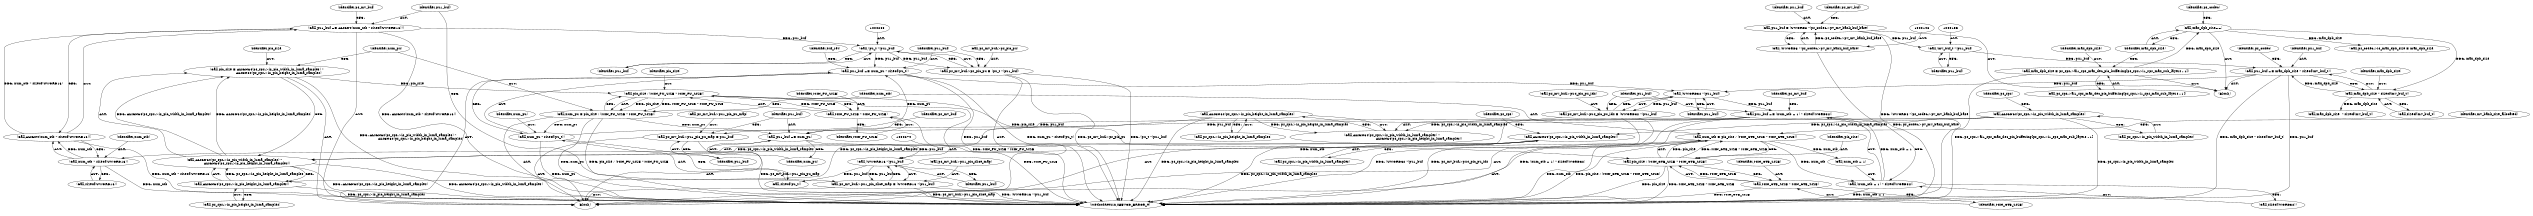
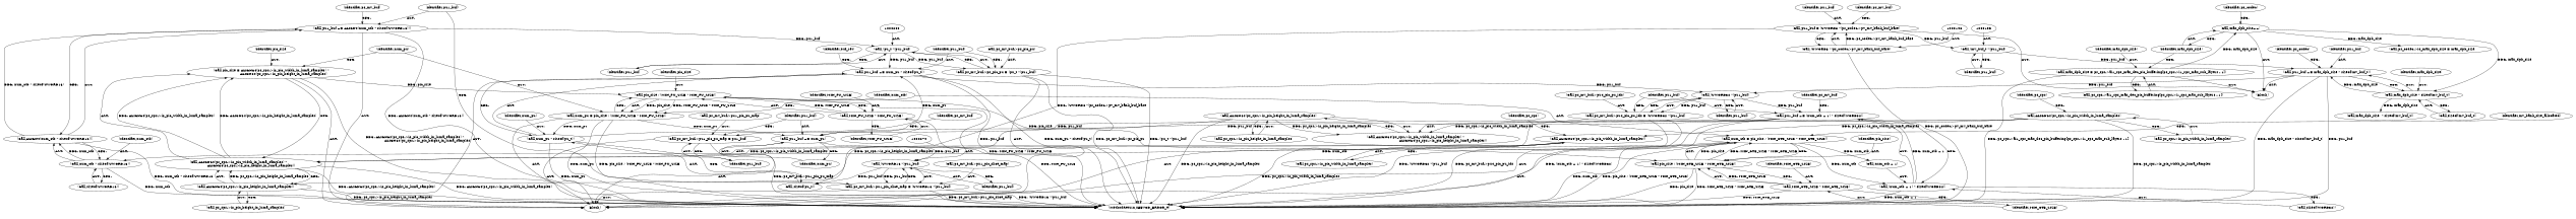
  digraph {
    fontname="DejaVu Serif"
    node [fontname="DejaVu Serif"]
    edge [fontname="DejaVu Serif"]
    n1 [label="(Call,pu1_buf += num_pu * sizeof(pu_t))"]
    n2 [label="(Call,num_pu * sizeof(pu_t))"]
    n3 [label="(Call,(UWORD32 *)pu1_buf)"]
    n4 [label="(MethodReturn,IHEVCD_ERROR_T)"]
    n5 [label="(Block,)"]
    n6 [label="(Call,sizeof(pu_t))"]
    n7 [label="(Call,pu1_buf += (num_ctb + 1) * sizeof(WORD32))"]
    n8 [label="(Call,ps_mv_buf->pu4_pic_pu_idx = (UWORD32 *)pu1_buf)"]
    n9 [label="(Identifier,pu1_buf)"]
    n10 [label="(Call,num_pu = pic_size / (MIN_PU_SIZE * MIN_PU_SIZE))"]
    n11 [label="(Call,pic_size / (MIN_PU_SIZE * MIN_PU_SIZE))"]
    n12 [label="(Call,pu1_buf += num_pu)"]
    n13 [label="(Call,MIN_PU_SIZE * MIN_PU_SIZE)"]
    n14 [label="(Call,pic_size / (MIN_CTB_SIZE * MIN_CTB_SIZE))"]
    n15 [label="(Call,(UWORD16 *)pu1_buf)"]
    n16 [label="(Identifier,num_pu)"]
    n17 [label="(Identifier,MIN_PU_SIZE)"]
    n18 [label="(Call,num_ctb = pic_size / (MIN_CTB_SIZE * MIN_CTB_SIZE))"]
    n19 [label="(Call,MIN_CTB_SIZE * MIN_CTB_SIZE)"]
    n20 [label="(Call,pic_size = ALIGN64(ps_sps->i2_pic_width_in_luma_samples) *\n                        ALIGN64(ps_sps->i2_pic_height_in_luma_samples))"]
    n21 [label="(Call,ALIGN64(ps_sps->i2_pic_width_in_luma_samples) *\n                        ALIGN64(ps_sps->i2_pic_height_in_luma_samples))"]
    n22 [label="(Call,ALIGN64(ps_sps->i2_pic_height_in_luma_samples))"]
    n23 [label="(Call,ps_sps->i2_pic_height_in_luma_samples)"]
    n24 [label="(Call,ALIGN64(ps_sps->i2_pic_width_in_luma_samples))"]
    n25 [label="(Call,ps_sps->i2_pic_width_in_luma_samples)"]
    n26 [label="(Call,ALIGN64(ps_sps->i2_pic_width_in_luma_samples))"]
    n27 [label="(Call,ps_sps->i2_pic_width_in_luma_samples)"]
    n28 [label="(Call,ALIGN64(ps_sps->i2_pic_width_in_luma_samples) *\n                                                   ALIGN64(ps_sps->i2_pic_height_in_luma_samples))"]
    n29 [label="(Call,ALIGN64(ps_sps->i2_pic_height_in_luma_samples))"]
    n30 [label="(Call,ps_sps->i2_pic_height_in_luma_samples)"]
    n31 [label="(Call,(pu_t *)pu1_buf)"]
    n32 [label="(Call,ps_mv_buf->ps_pic_pu = (pu_t *)pu1_buf)"]
    n33 [label="(Identifier,pu1_buf)"]
    n34 [label="(Call,pu1_buf += ALIGN4(num_ctb * sizeof(UWORD16)))"]
    n35 [label="(Call,ALIGN4(num_ctb * sizeof(UWORD16)))"]
    n36 [label="(Call,num_ctb * sizeof(UWORD16))"]
    n37 [label="(Call,sizeof(UWORD16))"]
    n38 [label="(Call,(num_ctb + 1) * sizeof(WORD32))"]
    n39 [label="(Call,num_ctb + 1)"]
    n40 [label="(Call,sizeof(WORD32))"]
    n41 [label="(Identifier,MIN_CTB_SIZE)"]
    n42 [label="(Call,ps_mv_buf->pu1_pic_slice_map = (UWORD16 *)pu1_buf)"]
    n43 [label="(Identifier,pu1_buf)"]
    n44 [label="(Call,ps_mv_buf->pu1_pic_pu_map = pu1_buf)"]
    n45 [label="(Identifier,pu1_buf)"]
    n46 [label="(Call,pu1_buf += max_dpb_size * sizeof(mv_buf_t))"]
    n47 [label="(Call,max_dpb_size * sizeof(mv_buf_t))"]
    n48 [label="(Block,)"]
    n49 [label="(Call,max_dpb_size  * sizeof(mv_buf_t))"]
    n50 [label="(Call,sizeof(mv_buf_t))"]
    n51 [label="(Call,max_dpb_size++)"]
    n52 [label="(Identifier,max_dpb_size)"]
    n53 [label="(Call,ps_codec->i4_max_dpb_size = max_dpb_size)"]
    n54 [label="(Call,max_dpb_size = ps_sps->ai1_sps_max_dec_pic_buffering[ps_sps->i1_sps_max_sub_layers - 1])"]
    n55 [label="(Call,ps_sps->ai1_sps_max_dec_pic_buffering[ps_sps->i1_sps_max_sub_layers - 1])"]
    n56 [label="(Call,(mv_buf_t *)pu1_buf)"]
    n57 [label="(Identifier,pu1_buf)"]
    n58 [label="(Call,pu1_buf = (UWORD8 *)ps_codec->pv_mv_bank_buf_base)"]
    n59 [label="(Call,(UWORD8 *)ps_codec->pv_mv_bank_buf_base)"]
    n60 [label="(Identifier,MIN_CTB_SIZE)"]
    n61 [label="(Identifier,max_dpb_size)"]
    n62 [label="(Identifier,pu1_buf)"]
    n63 [label="(Identifier,ps_codec)"]
    n64 [label="(Identifier,pu1_buf)"]
    n65 [label="(Identifier,num_ctb)"]
    n66 [label="(Identifier,pic_size)"]
    n67 [label="(Call,ps_mv_buf->pu1_pic_pu_map)"]
    n68 [label="(Identifier,buf_ret)"]
    n69 [label="(Identifier,ps_sps)"]
    n70 [label="(Identifier,pu1_buf)"]
    n71 [label="(Identifier,pic_size)"]
    n72 [label="(Identifier,pu1_buf)"]
    n73 [label="(Identifier,ps_sps)"]
    n74 [label="(Call,ps_mv_buf->pu1_pic_slice_map)"]
    n75 [label="(Call,ps_mv_buf->ps_pic_pu)"]
    n76 [label="(Identifier,max_dpb_size)"]
    n77 [label="(Identifier,num_ctb)"]
    n78 [label="(Identifier,ps_mv_buf)"]
    n79 [label="(Identifier,ps_mv_buf)"]
    n80 [label="(Identifier,ps_codec)"]
    n81 [label="(Identifier,pic_size)"]
    n82 [label="(Identifier,ps_mv_buf)"]
    n83 [label="(Identifier,pu1_buf)"]
    n84 [label="(Identifier,num_pu)"]
    n85 [label="(Identifier,num_pu)"]
    n86 [label="(Call,ps_mv_buf->pu4_pic_pu_idx)"]
    n87 [label="(Identifier,ps_mv_buf)"]
    n88 [label="(Identifier,pu1_buf)"]
    n89 [label="(Identifier,MIN_PU_SIZE)"]
    n90 [label="(Identifier,mv_bank_size_allocated)"]
    1000288
    1000274
    1000155
    1000148
    n1 -> n2 [label="CFG: "]
    n1 -> n3 [label="DDG: pu1_buf"]
    n1 -> n4 [label="DDG: pu1_buf"]
    n1 -> n4 [label="DDG: num_pu * sizeof(pu_t)"]
    n1 -> n5 [label="AST: "]
    n2 -> n1 [label="AST: "]
    n2 -> n1 [label="DDG: num_pu"]
    n2 -> n4 [label="DDG: num_pu"]
    n2 -> n6 [label="CFG: "]
    n3 -> n7 [label="DDG: pu1_buf"]
    n3 -> n8 [label="AST: "]
    n3 -> n8 [label="DDG: pu1_buf"]
    n3 -> n9 [label="CFG: "]
    n6 -> n2 [label="AST: "]
    n7 -> n4 [label="DDG: (num_ctb + 1) * sizeof(WORD32)"]
    n7 -> n5 [label="AST: "]
    n7 -> n12 [label="DDG: pu1_buf"]
    n7 -> n38 [label="CFG: "]
    n7 -> n44 [label="DDG: pu1_buf"]
    n8 -> n3 [label="CFG: "]
    n8 -> n4 [label="DDG: (UWORD32 *)pu1_buf"]
    n8 -> n4 [label="DDG: ps_mv_buf->pu4_pic_pu_idx"]
    n8 -> n5 [label="AST: "]
    n9 -> n3 [label="AST: "]
    n10 -> n2 [label="DDG: num_pu"]
    n10 -> n4 [label="DDG: num_pu"]
    n10 -> n4 [label="DDG: pic_size / (MIN_PU_SIZE * MIN_PU_SIZE)"]
    n10 -> n5 [label="AST: "]
    n10 -> n11 [label="CFG: "]
    n10 -> n12 [label="DDG: num_pu"]
    n11 -> n4 [label="DDG: MIN_PU_SIZE * MIN_PU_SIZE"]
    n11 -> n10 [label="AST: "]
    n11 -> n10 [label="DDG: pic_size"]
    n11 -> n10 [label="DDG: MIN_PU_SIZE * MIN_PU_SIZE"]
    n11 -> n13 [label="CFG: "]
    n11 -> n14 [label="DDG: pic_size"]
    n12 -> n5 [label="AST: "]
    n12 -> n15 [label="DDG: pu1_buf"]
    n12 -> n16 [label="CFG: "]
    n13 -> n4 [label="DDG: MIN_PU_SIZE"]
    n13 -> n11 [label="AST: "]
    n13 -> n11 [label="DDG: MIN_PU_SIZE"]
    n13 -> n17 [label="CFG: "]
    n14 -> n4 [label="DDG: pic_size"]
    n14 -> n4 [label="DDG: MIN_CTB_SIZE * MIN_CTB_SIZE"]
    n14 -> n18 [label="AST: "]
    n14 -> n18 [label="DDG: pic_size"]
    n14 -> n18 [label="DDG: MIN_CTB_SIZE * MIN_CTB_SIZE"]
    n14 -> n19 [label="CFG: "]
    n15 -> n6 [label="DDG: pu1_buf"]
    n15 -> n42 [label="AST: "]
    n15 -> n42 [label="DDG: pu1_buf"]
    n15 -> n43 [label="CFG: "]
    n16 -> n12 [label="AST: "]
    n17 -> n13 [label="AST: "]
    n18 -> n4 [label="DDG: num_ctb"]
    n18 -> n4 [label="DDG: pic_size / (MIN_CTB_SIZE * MIN_CTB_SIZE)"]
    n18 -> n5 [label="AST: "]
    n18 -> n14 [label="CFG: "]
    n18 -> n36 [label="DDG: num_ctb"]
    n18 -> n38 [label="DDG: num_ctb"]
    n18 -> n39 [label="DDG: num_ctb"]
    n19 -> n4 [label="DDG: MIN_CTB_SIZE"]
    n19 -> n14 [label="AST: "]
    n19 -> n14 [label="DDG: MIN_CTB_SIZE"]
    n19 -> n41 [label="CFG: "]
    n20 -> n4 [label="DDG: ALIGN64(ps_sps->i2_pic_width_in_luma_samples) *\n                        ALIGN64(ps_sps->i2_pic_height_in_luma_samples)"]
    n20 -> n5 [label="AST: "]
    n20 -> n11 [label="DDG: pic_size"]
    n20 -> n21 [label="CFG: "]
    n21 -> n4 [label="DDG: ALIGN64(ps_sps->i2_pic_width_in_luma_samples)"]
    n21 -> n4 [label="DDG: ALIGN64(ps_sps->i2_pic_height_in_luma_samples)"]
    n21 -> n20 [label="AST: "]
    n21 -> n20 [label="DDG: ALIGN64(ps_sps->i2_pic_width_in_luma_samples)"]
    n21 -> n20 [label="DDG: ALIGN64(ps_sps->i2_pic_height_in_luma_samples)"]
    n21 -> n22 [label="CFG: "]
    n22 -> n4 [label="DDG: ps_sps->i2_pic_height_in_luma_samples"]
    n22 -> n21 [label="AST: "]
    n22 -> n21 [label="DDG: ps_sps->i2_pic_height_in_luma_samples"]
    n22 -> n23 [label="CFG: "]
    n23 -> n22 [label="AST: "]
    n24 -> n4 [label="DDG: ps_sps->i2_pic_width_in_luma_samples"]
    n24 -> n21 [label="AST: "]
    n24 -> n21 [label="DDG: ps_sps->i2_pic_width_in_luma_samples"]
    n24 -> n25 [label="CFG: "]
    n25 -> n24 [label="AST: "]
    n26 -> n4 [label="DDG: ps_sps->i2_pic_width_in_luma_samples"]
    n26 -> n24 [label="DDG: ps_sps->i2_pic_width_in_luma_samples"]
    n26 -> n27 [label="CFG: "]
    n26 -> n28 [label="AST: "]
    n26 -> n28 [label="DDG: ps_sps->i2_pic_width_in_luma_samples"]
    n27 -> n26 [label="AST: "]
    n28 -> n29 [label="CFG: "]
    n29 -> n4 [label="DDG: ps_sps->i2_pic_height_in_luma_samples"]
    n29 -> n22 [label="DDG: ps_sps->i2_pic_height_in_luma_samples"]
    n29 -> n28 [label="AST: "]
    n29 -> n28 [label="DDG: ps_sps->i2_pic_height_in_luma_samples"]
    n29 -> n30 [label="CFG: "]
    n30 -> n29 [label="AST: "]
    n31 -> n1 [label="DDG: pu1_buf"]
    n31 -> n32 [label="AST: "]
    n31 -> n32 [label="DDG: pu1_buf"]
    n31 -> n33 [label="CFG: "]
    n32 -> n4 [label="DDG: ps_mv_buf->ps_pic_pu"]
    n32 -> n4 [label="DDG: (pu_t *)pu1_buf"]
    n32 -> n5 [label="AST: "]
    n32 -> n31 [label="CFG: "]
    n33 -> n31 [label="AST: "]
    n34 -> n4 [label="DDG: ALIGN4(num_ctb * sizeof(UWORD16))"]
    n34 -> n5 [label="AST: "]
    n34 -> n31 [label="DDG: pu1_buf"]
    n34 -> n35 [label="CFG: "]
    n35 -> n4 [label="DDG: num_ctb * sizeof(UWORD16)"]
    n35 -> n34 [label="AST: "]
    n35 -> n34 [label="DDG: num_ctb * sizeof(UWORD16)"]
    n35 -> n36 [label="CFG: "]
    n36 -> n4 [label="DDG: num_ctb"]
    n36 -> n35 [label="AST: "]
    n36 -> n35 [label="DDG: num_ctb"]
    n36 -> n37 [label="CFG: "]
    n37 -> n36 [label="AST: "]
    n38 -> n4 [label="DDG: num_ctb + 1"]
    n38 -> n7 [label="AST: "]
    n38 -> n7 [label="DDG: num_ctb + 1"]
    n38 -> n40 [label="CFG: "]
    n39 -> n38 [label="AST: "]
    n40 -> n38 [label="AST: "]
    n41 -> n19 [label="AST: "]
    n42 -> n4 [label="DDG: (UWORD16 *)pu1_buf"]
    n42 -> n4 [label="DDG: ps_mv_buf->pu1_pic_slice_map"]
    n42 -> n5 [label="AST: "]
    n42 -> n15 [label="CFG: "]
    n43 -> n15 [label="AST: "]
    n44 -> n4 [label="DDG: ps_mv_buf->pu1_pic_pu_map"]
    n44 -> n5 [label="AST: "]
    n44 -> n45 [label="CFG: "]
    n45 -> n44 [label="AST: "]
    n46 -> n3 [label="DDG: pu1_buf"]
    n46 -> n4 [label="DDG: max_dpb_size * sizeof(mv_buf_t)"]
    n46 -> n4 [label="DDG: pu1_buf"]
    n46 -> n47 [label="CFG: "]
    n46 -> n48 [label="AST: "]
    n47 -> n46 [label="AST: "]
    n47 -> n46 [label="DDG: max_dpb_size"]
    n47 -> n49 [label="DDG: max_dpb_size"]
    n47 -> n50 [label="CFG: "]
    n50 -> n47 [label="AST: "]
    n51 -> n47 [label="DDG: max_dpb_size"]
    n51 -> n48 [label="AST: "]
    n51 -> n52 [label="CFG: "]
    n51 -> n53 [label="DDG: max_dpb_size"]
    n52 -> n51 [label="AST: "]
    n52 -> n54 [label="CFG: "]
    n54 -> n4 [label="DDG: ps_sps->ai1_sps_max_dec_pic_buffering[ps_sps->i1_sps_max_sub_layers - 1]"]
    n54 -> n48 [label="AST: "]
    n54 -> n51 [label="DDG: max_dpb_size"]
    n54 -> n55 [label="CFG: "]
    n55 -> n54 [label="AST: "]
    n56 -> n46 [label="DDG: pu1_buf"]
    n56 -> n57 [label="CFG: "]
    n57 -> n56 [label="AST: "]
-   n58 -> n4 [label="DDG: (UWORD8 *)ps_codec->pv_mv_bank_buf_base"]
+   n58 -> n6 [label="DDG: (UWORD8 *)ps_codec->pv_mv_bank_buf_base"]
    n58 -> n48 [label="AST: "]
    n58 -> n56 [label="DDG: pu1_buf"]
    n58 -> n59 [label="CFG: "]
    n59 -> n4 [label="DDG: ps_codec->pv_mv_bank_buf_base"]
    n59 -> n58 [label="AST: "]
    n59 -> n58 [label="DDG: ps_codec->pv_mv_bank_buf_base"]
    n60 -> n19 [label="AST: "]
    n61 -> n47 [label="AST: "]
    n62 -> n34 [label="AST: "]
    n62 -> n42 [label="CFG: "]
    n63 -> n46 [label="CFG: "]
    n64 -> n7 [label="AST: "]
    n64 -> n8 [label="CFG: "]
    n65 -> n10 [label="CFG: "]
    n65 -> n18 [label="AST: "]
    n66 -> n11 [label="AST: "]
    n67 -> n44 [label="AST: "]
    n68 -> n1 [label="CFG: "]
    n69 -> n26 [label="CFG: "]
    n70 -> n12 [label="AST: "]
    n70 -> n44 [label="CFG: "]
    n71 -> n14 [label="AST: "]
    n72 -> n58 [label="AST: "]
    n73 -> n24 [label="CFG: "]
    n74 -> n42 [label="AST: "]
    n75 -> n32 [label="AST: "]
    n76 -> n54 [label="AST: "]
    n77 -> n36 [label="AST: "]
    n78 -> n58 [label="CFG: "]
    n79 -> n12 [label="CFG: "]
    n80 -> n51 [label="CFG: "]
    n81 -> n20 [label="AST: "]
    n82 -> n34 [label="CFG: "]
    n83 -> n1 [label="AST: "]
    n83 -> n32 [label="CFG: "]
    n84 -> n10 [label="AST: "]
    n84 -> n20 [label="CFG: "]
    n85 -> n2 [label="AST: "]
    n86 -> n8 [label="AST: "]
    n87 -> n7 [label="CFG: "]
    n88 -> n46 [label="AST: "]
    n89 -> n13 [label="AST: "]
    n90 -> n18 [label="CFG: "]
    1000288 -> n31 [label="AST: "]
    1000274 -> n15 [label="AST: "]
    1000155 -> n56 [label="AST: "]
    1000148 -> n59 [label="AST: "]
  }
